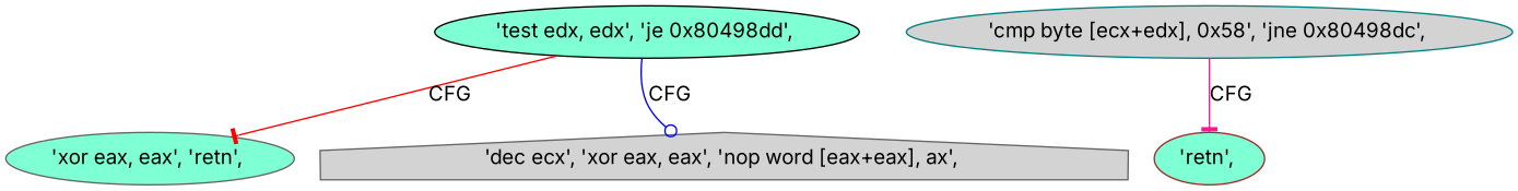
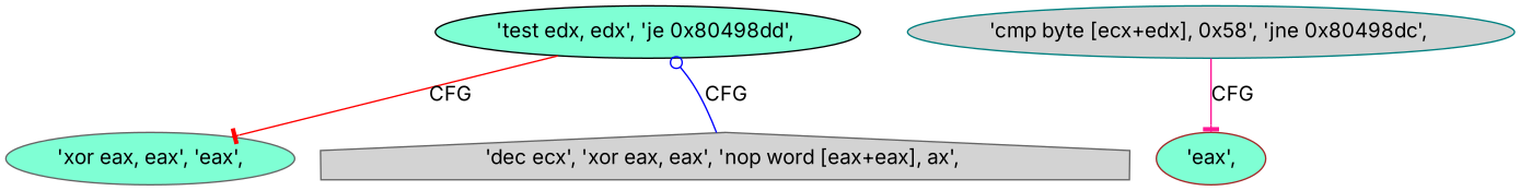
  digraph {
    fontname=Inter
    node [color=gray40 fillcolor=aquamarine fontname=Inter shape=ellipse style=filled]
    edge [arrowhead=tee fontname=Inter]
    n1 [color=black label="'test edx, edx', 'je 0x80498dd', "]
-   n2 [label="'xor eax, eax', 'retn', "]
+   n2 [label="'xor eax, eax', 'eax',"]
    n3 [fillcolor=lightgrey label="'dec ecx', 'xor eax, eax', 'nop word [eax+eax], ax', " shape=house]
    n4 [color=teal fillcolor=lightgrey label="'cmp byte [ecx+edx], 0x58', 'jne 0x80498dc', "]
-   n5 [color=brown label="'retn', "]
+   n5 [color=brown label="'eax',"]
    n1 -> n2 [color=red label=CFG]
-   n1 -> n3 [arrowhead=odot color=blue label=CFG]
+   n3 -> n1 [arrowhead=odot color=blue label=CFG]
    n4 -> n5 [color=deeppink label=CFG]
  }
